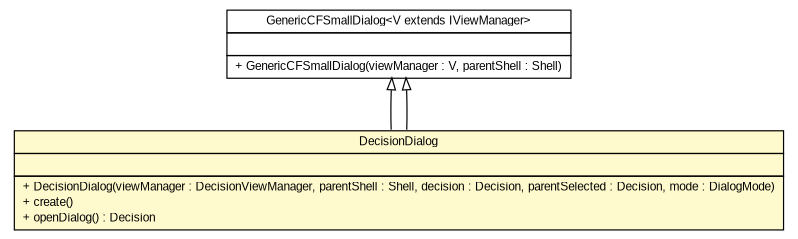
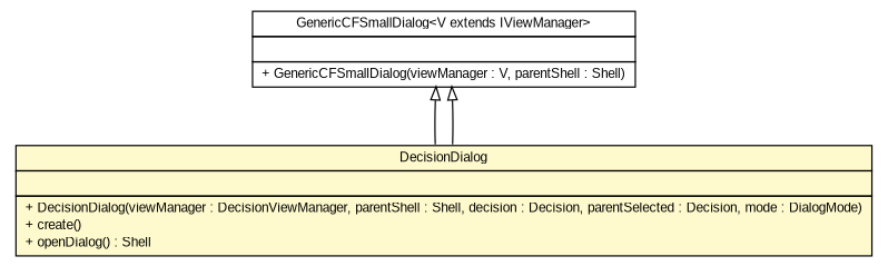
  digraph {
    nodesep=0.25
    ranksep=0.5
    node [fontcolor=black fontname=arial fontsize=10.0 shape=plaintext]
    edge [arrowtail=empty dir=back fontname=arial fontsize=10 headport=p labelfontname=arial labelfontsize=10 tailport=p]
    n1 [label=<<table title="gov.sandia.cf.parts.dialogs.GenericCFSmallDialog" border="0" cellborder="1" cellspacing="0" cellpadding="2" port="p" href="../../dialogs/GenericCFSmallDialog.html"> 		<tr><td><table border="0" cellspacing="0" cellpadding="1"> <tr><td align="center" balign="center"> GenericCFSmallDialog&lt;V extends IViewManager&gt; </td></tr> 		</table></td></tr> 		<tr><td><table border="0" cellspacing="0" cellpadding="1"> <tr><td align="left" balign="left">  </td></tr> 		</table></td></tr> 		<tr><td><table border="0" cellspacing="0" cellpadding="1"> <tr><td align="left" balign="left"> + GenericCFSmallDialog(viewManager : V, parentShell : Shell) </td></tr> 		</table></td></tr> 		</table>>]
-   n2 [label=<<table title="gov.sandia.cf.parts.ui.decision.DecisionDialog" border="0" cellborder="1" cellspacing="0" cellpadding="2" port="p" bgcolor="lemonChiffon" href="./DecisionDialog.html"> 		<tr><td><table border="0" cellspacing="0" cellpadding="1"> <tr><td align="center" balign="center"> DecisionDialog </td></tr> 		</table></td></tr> 		<tr><td><table border="0" cellspacing="0" cellpadding="1"> <tr><td align="left" balign="left">  </td></tr> 		</table></td></tr> 		<tr><td><table border="0" cellspacing="0" cellpadding="1"> <tr><td align="left" balign="left"> + DecisionDialog(viewManager : DecisionViewManager, parentShell : Shell, decision : Decision, parentSelected : Decision, mode : DialogMode) </td></tr> <tr><td align="left" balign="left"> + create() </td></tr> <tr><td align="left" balign="left"> + openDialog() : Decision </td></tr> 		</table></td></tr> 		</table>>]
+   n2 [label=<<table title="gov.sandia.cf.parts.ui.decision.DecisionDialog" border="0" cellborder="1" cellspacing="0" cellpadding="2" port="p" bgcolor="lemonChiffon" href="./DecisionDialog.html"> 		<tr><td><table border="0" cellspacing="0" cellpadding="1"> <tr><td align="center" balign="center"> DecisionDialog </td></tr> 		</table></td></tr> 		<tr><td><table border="0" cellspacing="0" cellpadding="1"> <tr><td align="left" balign="left">  </td></tr> 		</table></td></tr> 		<tr><td><table border="0" cellspacing="0" cellpadding="1"> <tr><td align="left" balign="left"> + DecisionDialog(viewManager : DecisionViewManager, parentShell : Shell, decision : Decision, parentSelected : Decision, mode : DialogMode) </td></tr> <tr><td align="left" balign="left"> + create() </td></tr> <tr><td align="left" balign="left"> + openDialog() : Shell </td></tr> 		</table></td></tr> 		</table>>]
    n1 -> n2
    n1 -> n2
  }
